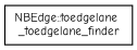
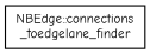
  digraph {
    rankdir=LR
    fontname="Comic Neue"
-   n1 [color=black fillcolor=white fontname="Comic Neue" fontsize=10 height=0.2 label="NBEdge::toedgelane\l_toedgelane_finder" shape=record style=filled width=0.4]
+   n1 [color=black fillcolor=white fontname="Comic Neue" fontsize=10 height=0.2 label="NBEdge::connections\l_toedgelane_finder" shape=record style=filled width=0.4]
  }
